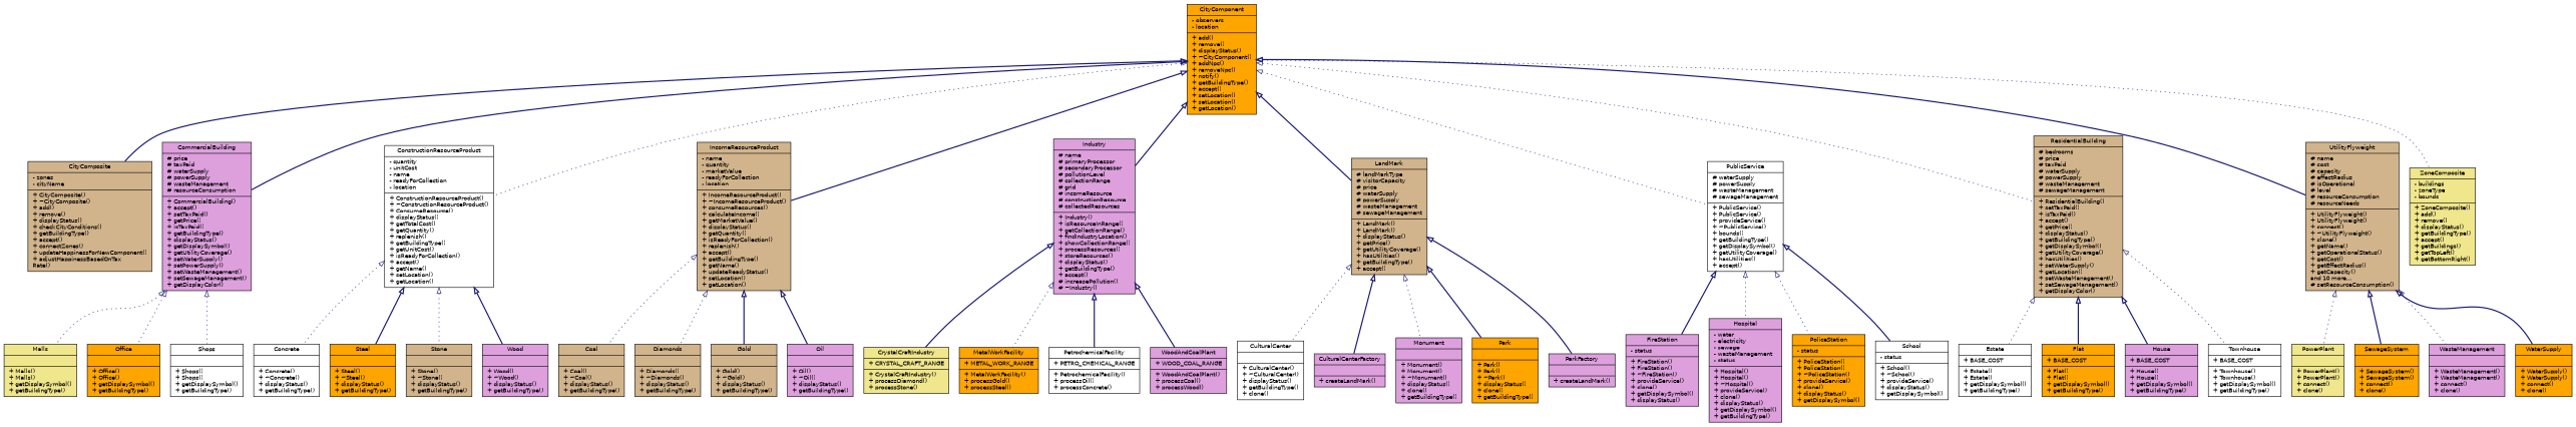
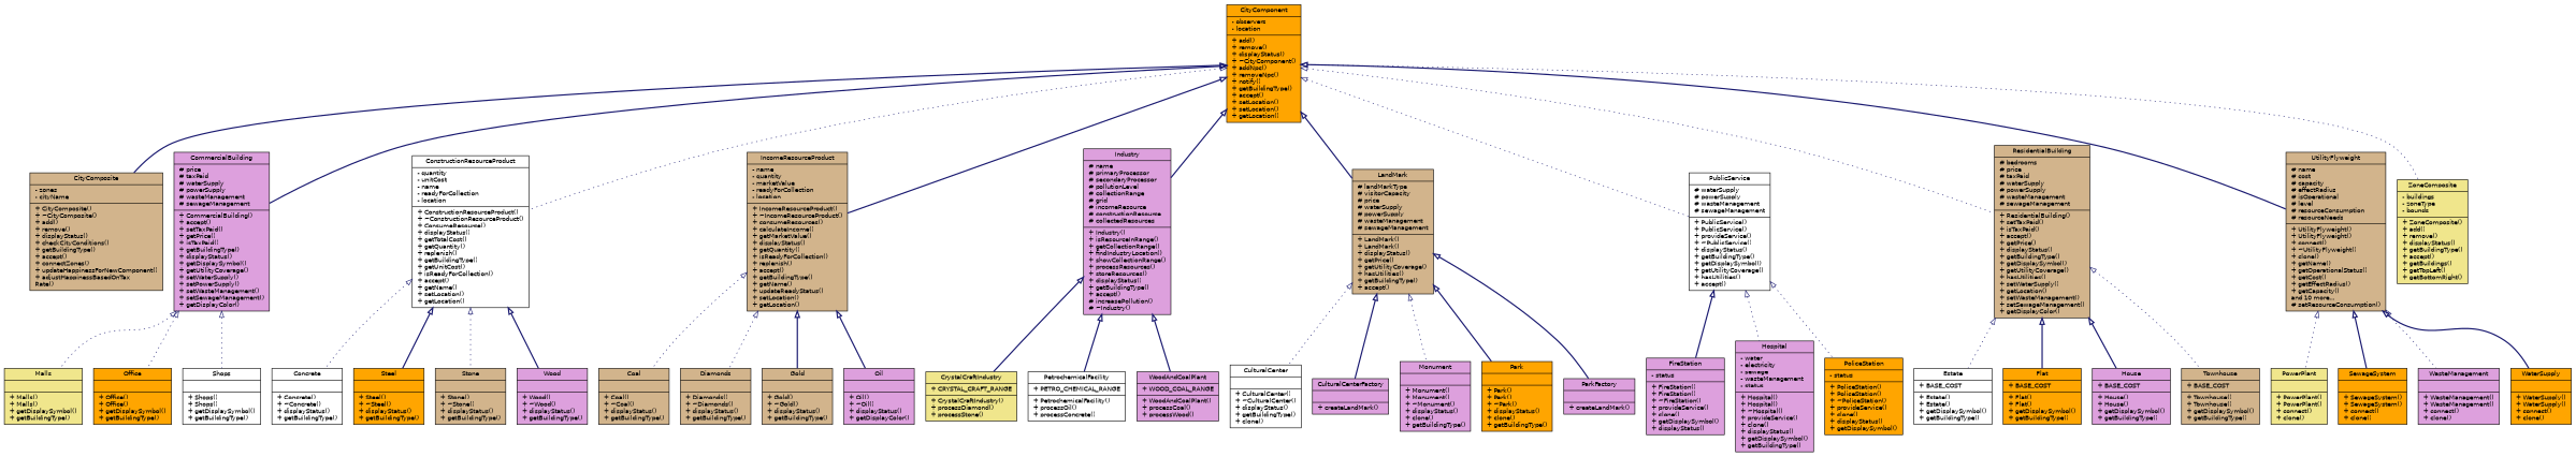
  digraph {
    node [color=black fillcolor=plum fontname=Helvetica fontsize=10 shape=record style=filled]
    edge [arrowtail=onormal color=midnightblue dir=back fontname=Helvetica fontsize=10 labelfontname=Helvetica labelfontsize=10 style=bold]
    n1 [fillcolor=orange fontcolor=black height=0.2 label="{CityComponent\n|- observers\l- location\l|+ add()\l+ remove()\l+ displayStatus()\l+ ~CityComponent()\l+ addNpc()\l+ removeNpc()\l+ notify()\l+ getBuildingType()\l+ accept()\l+ setLocation()\l+ setLocation()\l+ getLocation()\l}" width=0.4]
    n2 [fillcolor=tan height=0.2 label="{CityComposite\n|- zones\l- cityName\l|+ CityComposite()\l+ ~CityComposite()\l+ add()\l+ remove()\l+ displayStatus()\l+ checkCityConditions()\l+ getBuildingType()\l+ accept()\l+ connectZones()\l+ updateHappinessForNewComponent()\l+ adjustHappinessBasedOnTax\lRate()\l}" width=0.4]
-   n3 [height=0.2 label="{CommercialBuilding\n|# price\l# taxPaid\l# waterSupply\l# powerSupply\l# wasteManagement\l# resourceConsumption\l|+ CommercialBuilding()\l+ accept()\l+ setTaxPaid()\l+ getPrice()\l+ isTaxPaid()\l+ getBuildingType()\l+ displayStatus()\l+ getDisplaySymbol()\l+ getUtilityCoverage()\l+ setWaterSupply()\l+ setPowerSupply()\l+ setWasteManagement()\l+ setSewageManagement()\l+ getDisplayColor()\l}" width=0.4]
+   n3 [height=0.2 label="{CommercialBuilding\n|# price\l# taxPaid\l# waterSupply\l# powerSupply\l# wasteManagement\l# sewageManagement\l|+ CommercialBuilding()\l+ accept()\l+ setTaxPaid()\l+ getPrice()\l+ isTaxPaid()\l+ getBuildingType()\l+ displayStatus()\l+ getDisplaySymbol()\l+ getUtilityCoverage()\l+ setWaterSupply()\l+ setPowerSupply()\l+ setWasteManagement()\l+ setSewageManagement()\l+ getDisplayColor()\l}" width=0.4]
    n4 [fillcolor=white height=0.2 label="{ConstructionResourceProduct\n|- quantity\l- unitCost\l- name\l- readyForCollection\l- location\l|+ ConstructionResourceProduct()\l+ ~ConstructionResourceProduct()\l+ ConsumeResource()\l+ displayStatus()\l+ getTotalCost()\l+ getQuantity()\l+ replenish()\l+ getBuildingType()\l+ getUnitCost()\l+ isReadyForCollection()\l+ accept()\l+ getName()\l+ setLocation()\l+ getLocation()\l}" width=0.4]
    n5 [fillcolor=tan height=0.2 label="{IncomeResourceProduct\n|- name\l- quantity\l- marketValue\l- readyForCollection\l- location\l|+ IncomeResourceProduct()\l+ ~IncomeResourceProduct()\l+ consumeResources()\l+ calculateIncome()\l+ getMarketValue()\l+ displayStatus()\l+ getQuantity()\l+ isReadyForCollection()\l+ replenish()\l+ accept()\l+ getBuildingType()\l+ getName()\l+ updateReadyStatus()\l+ setLocation()\l+ getLocation()\l}" width=0.4]
    n6 [height=0.2 label="{Industry\n|# name\l# primaryProcessor\l# secondaryProcessor\l# pollutionLevel\l# collectionRange\l# grid\l# incomeResource\l# constructionResource\l# collectedResources\l|+ Industry()\l+ isResourceInRange()\l+ getCollectionRange()\l+ findIndustryLocation()\l+ showCollectionRange()\l+ processResources()\l+ storeResources()\l+ displayStatus()\l+ getBuildingType()\l+ accept()\l# increasePollution()\l# ~Industry()\l}" width=0.4]
    n7 [fillcolor=tan height=0.2 label="{LandMark\n|# landMarkType\l# visitorCapacity\l# price\l# waterSupply\l# powerSupply\l# wasteManagement\l# sewageManagement\l|+ LandMark()\l+ LandMark()\l+ displayStatus()\l+ getPrice()\l+ getUtilityCoverage()\l+ hasUtilities()\l+ getBuildingType()\l+ accept()\l}" width=0.4]
-   n8 [fillcolor=white height=0.2 label="{PublicService\n|# waterSupply\l# powerSupply\l# wasteManagement\l# sewageManagement\l|+ PublicService()\l+ PublicService()\l+ provideService()\l+ ~PublicService()\l+ bounds()\l+ getBuildingType()\l+ getDisplaySymbol()\l+ getUtilityCoverage()\l+ hasUtilities()\l+ accept()\l}" width=0.4]
+   n8 [fillcolor=white height=0.2 label="{PublicService\n|# waterSupply\l# powerSupply\l# wasteManagement\l# sewageManagement\l|+ PublicService()\l+ PublicService()\l+ provideService()\l+ ~PublicService()\l+ displayStatus()\l+ getBuildingType()\l+ getDisplaySymbol()\l+ getUtilityCoverage()\l+ hasUtilities()\l+ accept()\l}" width=0.4]
    n9 [fillcolor=tan height=0.2 label="{ResidentialBuilding\n|# bedrooms\l# price\l# taxPaid\l# waterSupply\l# powerSupply\l# wasteManagement\l# sewageManagement\l|+ ResidentialBuilding()\l+ setTaxPaid()\l+ isTaxPaid()\l+ accept()\l+ getPrice()\l+ displayStatus()\l+ getBuildingType()\l+ getDisplaySymbol()\l+ getUtilityCoverage()\l+ hasUtilities()\l+ setWaterSupply()\l+ getLocation()\l+ setWasteManagement()\l+ setSewageManagement()\l+ getDisplayColor()\l}" width=0.4]
    n10 [fillcolor=tan height=0.2 label="{UtilityFlyweight\n|# name\l# cost\l# capacity\l# effectRadius\l# isOperational\l# level\l# resourceConsumption\l# resourceNeeds\l|+ UtilityFlyweight()\l+ UtilityFlyweight()\l+ connect()\l+ ~UtilityFlyweight()\l+ clone()\l+ getName()\l+ getOperationalStatus()\l+ getCost()\l+ getEffectRadius()\l+ getCapacity()\land 10 more...\l# setResourceConsumption()\l}" width=0.4]
    n11 [fillcolor=khaki height=0.2 label="{ZoneComposite\n|- buildings\l- zoneType\l- bounds\l|+ ZoneComposite()\l+ add()\l+ remove()\l+ displayStatus()\l+ getBuildingType()\l+ accept()\l+ getBuildings()\l+ getTopLeft()\l+ getBottomRight()\l}" width=0.4]
    n12 [fillcolor=khaki height=0.2 label="{Malls\n||+ Malls()\l+ Malls()\l+ getDisplaySymbol()\l+ getBuildingType()\l}" width=0.4]
    n13 [fillcolor=orange height=0.2 label="{Office\n||+ Office()\l+ Office()\l+ getDisplaySymbol()\l+ getBuildingType()\l}" width=0.4]
    n14 [fillcolor=white height=0.2 label="{Shops\n||+ Shops()\l+ Shops()\l+ getDisplaySymbol()\l+ getBuildingType()\l}" width=0.4]
    n15 [fillcolor=white height=0.2 label="{Concrete\n||+ Concrete()\l+ ~Concrete()\l+ displayStatus()\l+ getBuildingType()\l}" width=0.4]
    n16 [fillcolor=orange height=0.2 label="{Steel\n||+ Steel()\l+ ~Steel()\l+ displayStatus()\l+ getBuildingType()\l}" width=0.4]
    n17 [fillcolor=tan height=0.2 label="{Stone\n||+ Stone()\l+ ~Stone()\l+ displayStatus()\l+ getBuildingType()\l}" width=0.4]
    n18 [height=0.2 label="{Wood\n||+ Wood()\l+ ~Wood()\l+ displayStatus()\l+ getBuildingType()\l}" width=0.4]
    n19 [fillcolor=tan height=0.2 label="{Coal\n||+ Coal()\l+ ~Coal()\l+ displayStatus()\l+ getBuildingType()\l}" width=0.4]
    n20 [fillcolor=tan height=0.2 label="{Diamonds\n||+ Diamonds()\l+ ~Diamonds()\l+ displayStatus()\l+ getBuildingType()\l}" width=0.4]
    n21 [fillcolor=tan height=0.2 label="{Gold\n||+ Gold()\l+ ~Gold()\l+ displayStatus()\l+ getBuildingType()\l}" width=0.4]
-   n22 [height=0.2 label="{Oil\n||+ Oil()\l+ ~Oil()\l+ displayStatus()\l+ getBuildingType()\l}" width=0.4]
+   n22 [height=0.2 label="{Oil\n||+ Oil()\l+ ~Oil()\l+ displayStatus()\l+ getDisplayColor()\l}" width=0.4]
    n23 [fillcolor=khaki height=0.2 label="{CrystalCraftIndustry\n|+ CRYSTAL_CRAFT_RANGE\l|+ CrystalCraftIndustry()\l+ processDiamond()\l+ processStone()\l}" width=0.4]
-   n24 [fillcolor=orange height=0.2 label="{MetalWorkFacility\n|+ METAL_WORK_RANGE\l|+ MetalWorkFacility()\l+ processGold()\l+ processSteel()\l}" width=0.4]
    n25 [fillcolor=white height=0.2 label="{PetrochemicalFacility\n|+ PETRO_CHEMICAL_RANGE\l|+ PetrochemicalFacility()\l+ processOil()\l+ processConcrete()\l}" width=0.4]
    n26 [height=0.2 label="{WoodAndCoalPlant\n|+ WOOD_COAL_RANGE\l|+ WoodAndCoalPlant()\l+ processCoal()\l+ processWood()\l}" width=0.4]
    n27 [fillcolor=white height=0.2 label="{CulturalCenter\n||+ CulturalCenter()\l+ ~CulturalCenter()\l+ displayStatus()\l+ getBuildingType()\l+ clone()\l}" width=0.4]
    n28 [height=0.2 label="{CulturalCenterFactory\n||+ createLandMark()\l}" width=0.4]
    n29 [height=0.2 label="{Monument\n||+ Monument()\l+ Monument()\l+ ~Monument()\l+ displayStatus()\l+ clone()\l+ getBuildingType()\l}" width=0.4]
    n30 [fillcolor=orange height=0.2 label="{Park\n||+ Park()\l+ Park()\l+ ~Park()\l+ displayStatus()\l+ clone()\l+ getBuildingType()\l}" width=0.4]
    n31 [height=0.2 label="{ParkFactory\n||+ createLandMark()\l}" width=0.4]
    n32 [height=0.2 label="{FireStation\n|- status\l|+ FireStation()\l+ FireStation()\l+ ~FireStation()\l+ provideService()\l+ clone()\l+ getDisplaySymbol()\l+ displayStatus()\l}" width=0.4]
    n33 [height=0.2 label="{Hospital\n|- water\l- electricity\l- sewage\l- wasteManagement\l- status\l|+ Hospital()\l+ Hospital()\l+ ~Hospital()\l+ provideService()\l+ clone()\l+ displayStatus()\l+ getDisplaySymbol()\l+ getBuildingType()\l}" width=0.4]
    n34 [fillcolor=orange height=0.2 label="{PoliceStation\n|- status\l|+ PoliceStation()\l+ PoliceStation()\l+ ~PoliceStation()\l+ provideService()\l+ clone()\l+ displayStatus()\l+ getDisplaySymbol()\l}" width=0.4]
-   n35 [fillcolor=white height=0.2 label="{School\n|- status\l|+ School()\l+ ~School()\l+ provideService()\l+ displayStatus()\l+ getDisplaySymbol()\l}" width=0.4]
    n36 [fillcolor=white height=0.2 label="{Estate\n|+ BASE_COST\l|+ Estate()\l+ Estate()\l+ getDisplaySymbol()\l+ getBuildingType()\l}" width=0.4]
    n37 [fillcolor=orange height=0.2 label="{Flat\n|+ BASE_COST\l|+ Flat()\l+ Flat()\l+ getDisplaySymbol()\l+ getBuildingType()\l}" width=0.4]
    n38 [height=0.2 label="{House\n|+ BASE_COST\l|+ House()\l+ House()\l+ getDisplaySymbol()\l+ getBuildingType()\l}" width=0.4]
-   n39 [fillcolor=white height=0.2 label="{Townhouse\n|+ BASE_COST\l|+ Townhouse()\l+ Townhouse()\l+ getDisplaySymbol()\l+ getBuildingType()\l}" width=0.4]
+   n39 [fillcolor=tan height=0.2 label="{Townhouse\n|+ BASE_COST\l|+ Townhouse()\l+ Townhouse()\l+ getDisplaySymbol()\l+ getBuildingType()\l}" width=0.4]
    n40 [fillcolor=khaki height=0.2 label="{PowerPlant\n||+ PowerPlant()\l+ PowerPlant()\l+ connect()\l+ clone()\l}" width=0.4]
    n41 [fillcolor=orange height=0.2 label="{SewageSystem\n||+ SewageSystem()\l+ SewageSystem()\l+ connect()\l+ clone()\l}" width=0.4]
    n42 [height=0.2 label="{WasteManagement\n||+ WasteManagement()\l+ WasteManagement()\l+ connect()\l+ clone()\l}" width=0.4]
    n43 [fillcolor=orange height=0.2 label="{WaterSupply\n||+ WaterSupply()\l+ WaterSupply()\l+ connect()\l+ clone()\l}" width=0.4]
    n1 -> n2
    n1 -> n3
    n1 -> n4 [style=dotted]
    n1 -> n5
    n1 -> n6
    n1 -> n7
    n1 -> n8 [style=dotted]
    n1 -> n9 [style=dotted]
    n1 -> n10
    n1 -> n11 [style=dotted]
    n3 -> n12 [style=dotted]
    n3 -> n13 [style=dotted]
    n3 -> n14 [style=dotted]
    n4 -> n15 [style=dotted]
    n4 -> n16
    n4 -> n17 [style=dotted]
    n4 -> n18
    n5 -> n19 [style=dotted]
    n5 -> n20 [style=dotted]
    n5 -> n21
    n5 -> n22
    n6 -> n23
-   n6 -> n24 [style=dotted]
    n6 -> n25
    n6 -> n26
    n7 -> n27 [style=dotted]
    n7 -> n28
    n7 -> n29 [style=dotted]
    n7 -> n30
    n7 -> n31
    n8 -> n32
    n8 -> n33 [style=dotted]
    n8 -> n34 [style=dotted]
-   n8 -> n35
    n9 -> n36 [style=dotted]
    n9 -> n37
    n9 -> n38
    n9 -> n39 [style=dotted]
    n10 -> n40 [style=dotted]
    n10 -> n41
    n10 -> n42 [style=dotted]
    n10 -> n43
  }
